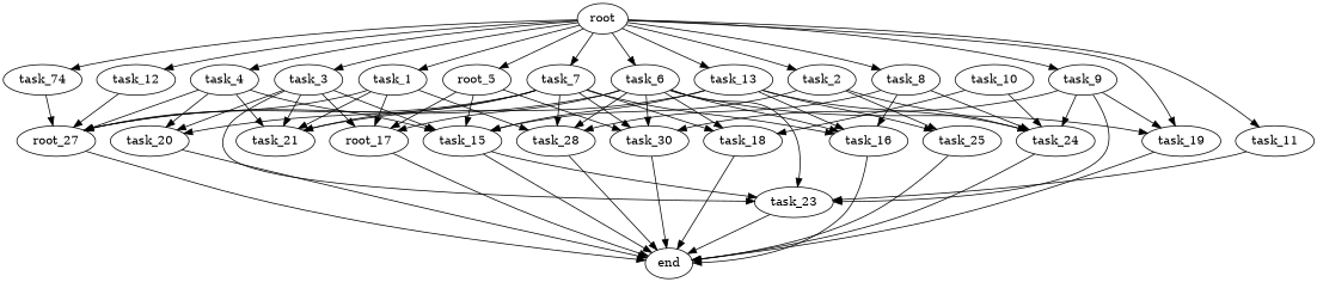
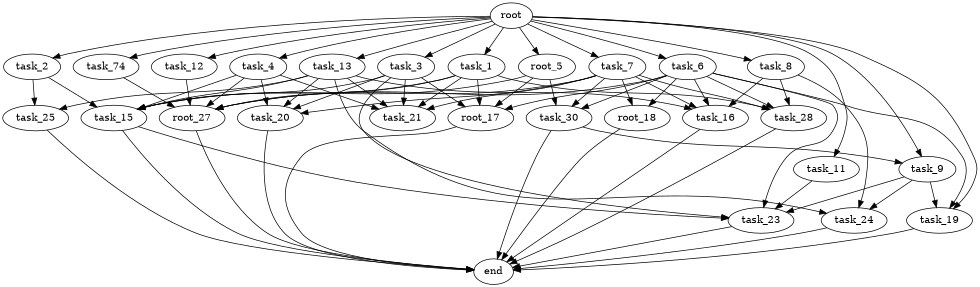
  digraph {
    root
    task_1
    task_2
    task_3
    task_4
    n6 [label=root_5]
    task_6
    task_7
    task_8
    task_9
    task_11
    task_12
    task_13
    n14 [label=task_74]
    task_19
    task_15
    n17 [label=root_17]
    task_21
    n19 [label=root_27]
    task_28
    task_24
    task_25
    task_23
    task_20
    task_30
    task_16
-   task_18
-   task_10
+   task_18 [label=root_18]
    end
    root -> task_1
    root -> task_2
    root -> task_3
    root -> task_4
    root -> n6
    root -> task_6
    root -> task_7
    root -> task_8
    root -> task_9
    root -> task_11
    root -> task_12
    root -> task_13
    root -> n14
    root -> task_19
+   task_1 -> task_15
    task_1 -> n17
    task_1 -> task_21
    task_1 -> n19
    task_1 -> task_28
    task_2 -> task_15
-   task_2 -> task_24
    task_2 -> task_25
    task_3 -> task_15
    task_3 -> n17
    task_3 -> task_21
    task_3 -> task_23
    task_3 -> task_20
    task_4 -> task_15
    task_4 -> task_21
    task_4 -> n19
    task_4 -> task_20
    n6 -> task_15
    n6 -> n17
    n6 -> task_30
    task_6 -> task_19
    task_6 -> n17
    task_6 -> n19
    task_6 -> task_28
    task_6 -> task_23
    task_6 -> task_30
    task_6 -> task_16
    task_6 -> task_18
    task_7 -> task_21
    task_7 -> n19
    task_7 -> task_28
    task_7 -> task_20
    task_7 -> task_30
    task_7 -> task_16
    task_7 -> task_18
    task_8 -> task_28
    task_8 -> task_24
    task_8 -> task_16
    task_9 -> task_19
    task_9 -> task_24
    task_9 -> task_23
-   task_9 -> task_30
+   task_30 -> task_9
    task_11 -> task_23
    task_12 -> n19
    task_13 -> task_15
    task_13 -> task_21
    task_13 -> task_24
    task_13 -> task_25
+   task_13 -> task_20
    task_13 -> task_16
    n14 -> n19
    task_19 -> end
    task_15 -> task_23
    task_15 -> end
    n17 -> end
    n19 -> end
    task_28 -> end
    task_24 -> end
    task_25 -> end
    task_23 -> end
    task_20 -> end
    task_30 -> end
    task_16 -> end
    task_18 -> end
-   task_10 -> task_24
-   task_10 -> task_18
  }
